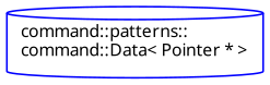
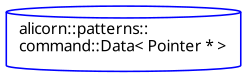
  digraph {
    rankdir=LR
-   n1 [color=blue fillcolor=white fontname=Verdana fontsize=10 height=0.2 label="command::patterns::\lcommand::Data\< Pointer * \>" shape=cylinder style=filled width=0.4]
+   n1 [color=blue fillcolor=white fontname=Verdana fontsize=10 height=0.2 label="alicorn::patterns::\lcommand::Data\< Pointer * \>" shape=cylinder style=filled width=0.4]
  }
